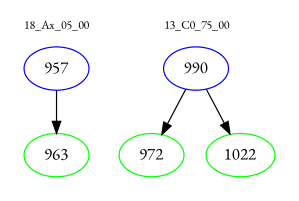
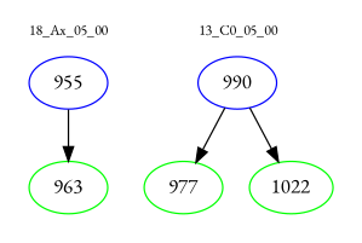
  digraph {
    fontname="EB Garamond"
    node [color=green fontname="EB Garamond"]
    edge [color=black fontname="EB Garamond"]
-   n1 [color=blue label=957]
+   n1 [color=blue label=955]
    n2 [label=963]
    n3 [color=blue label=990]
-   n4 [label=972]
+   n4 [label=977]
    n5 [label=1022]
    subgraph cluster_1 {
      color=white
      fontsize=10
      label="18_Ax_05_00"
      n1
      n2
    }
    subgraph cluster_2 {
      color=white
      fontsize=10
-     label="13_C0_75_00"
+     label="13_C0_05_00"
      n3
      n4
      n5
    }
    n1 -> n2
    n3 -> n4
    n3 -> n5
  }
